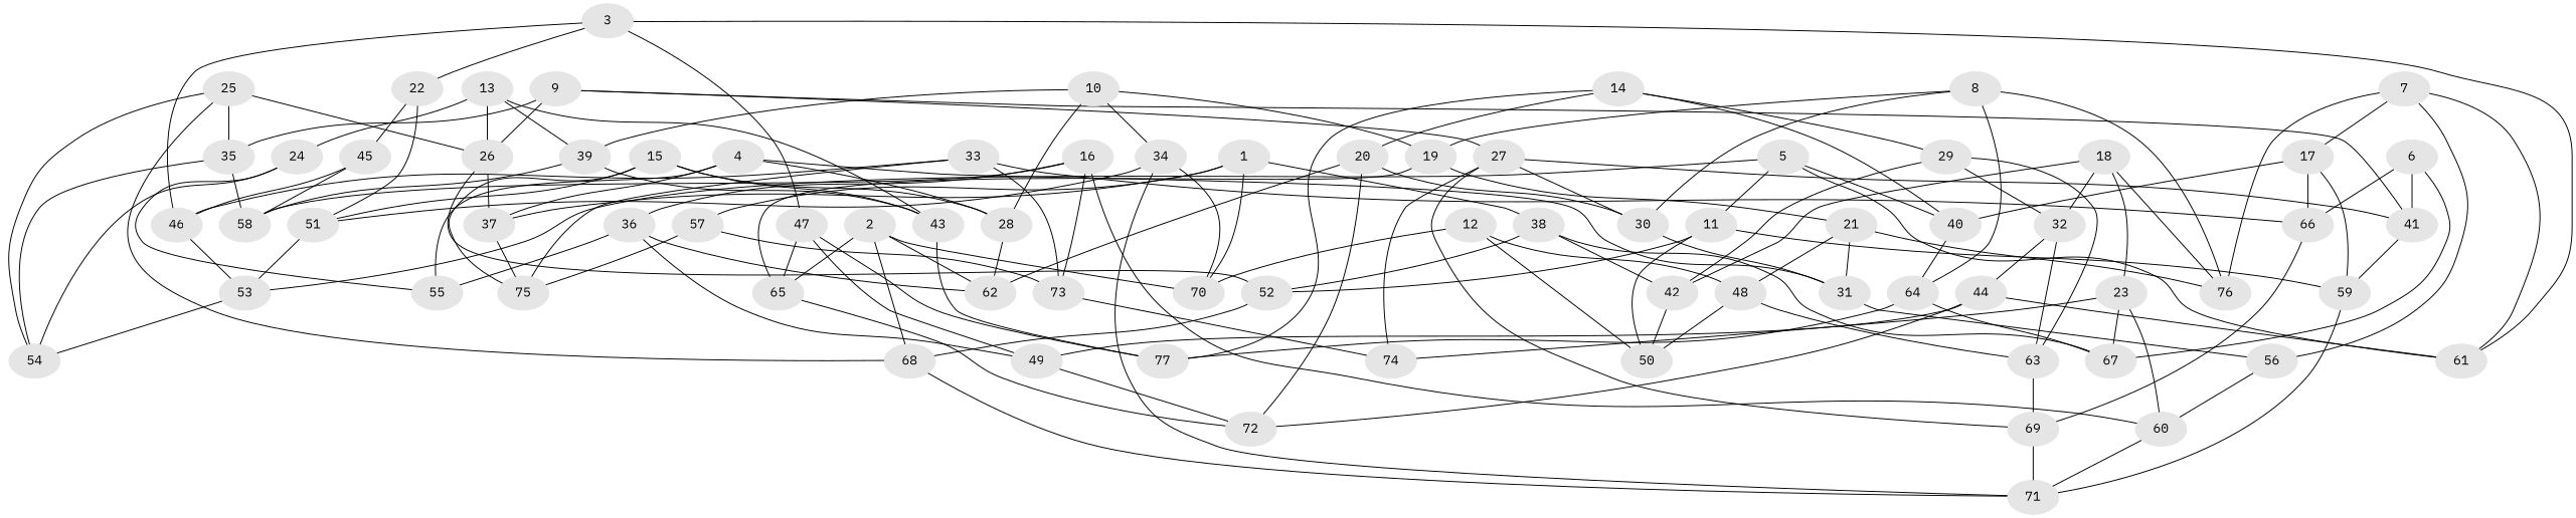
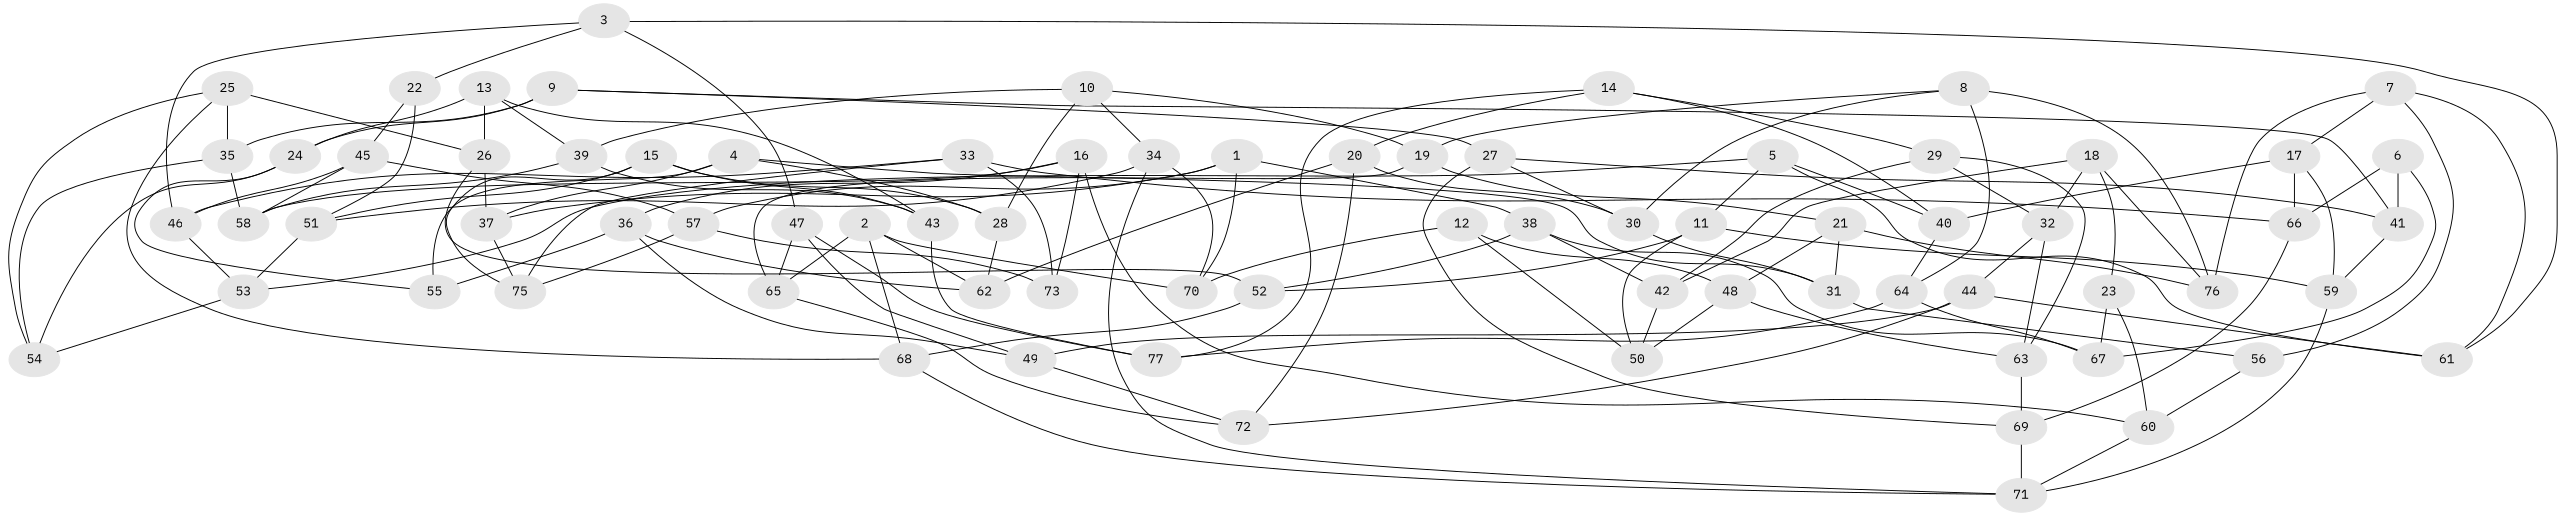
  graph {
    fontname="IBM Plex Mono"
    node [color=gray90 fontname="IBM Plex Mono" style=filled]
    edge [fontname="IBM Plex Mono"]
    1
    37
    38
    57
    70
    75
    67
    52
    42
    73
    2
    62
    65
    68
    72
    71
    3
    22
    46
    47
    61
    51
    45
    53
    77
    49
    4
    28
    31
    55
    56
    5
    11
    40
    50
    59
    64
    54
    6
    41
    66
    60
    69
    7
    17
    76
    8
    19
    30
    21
    9
    24
    27
    35
-   74
    58
    10
    34
    39
    43
    12
    48
    63
    13
    26
    14
    20
    29
    32
    15
    16
    36
    18
    23
    44
    25
    33
    1 -- 37
    1 -- 38
    1 -- 57
    1 -- 70
    37 -- 75
    38 -- 67
    38 -- 52
    38 -- 42
    57 -- 75
    57 -- 73
    52 -- 68
    42 -- 50
-   73 -- 74
    2 -- 70
    2 -- 62
    2 -- 65
    2 -- 68
    65 -- 72
    68 -- 71
    3 -- 22
    3 -- 46
    3 -- 47
    3 -- 61
    22 -- 51
    22 -- 45
    46 -- 53
    47 -- 65
    47 -- 77
    47 -- 49
    51 -- 53
+   45 -- 57
    45 -- 46
    45 -- 58
    53 -- 54
    49 -- 72
    4 -- 37
    4 -- 28
    4 -- 31
    4 -- 55
    28 -- 62
    31 -- 56
    56 -- 60
    5 -- 61
    5 -- 53
    5 -- 11
    5 -- 40
    11 -- 52
    11 -- 50
    11 -- 59
    40 -- 64
    59 -- 71
    64 -- 67
    64 -- 77
    6 -- 67
    6 -- 41
    6 -- 66
    41 -- 59
    66 -- 69
    60 -- 71
    69 -- 71
    7 -- 61
    7 -- 56
    7 -- 17
    7 -- 76
    17 -- 40
    17 -- 59
    17 -- 66
    8 -- 64
    8 -- 76
    8 -- 19
    8 -- 30
    19 -- 65
    19 -- 21
    30 -- 31
    21 -- 31
    21 -- 76
    21 -- 48
    9 -- 41
-   9 -- 26
+   9 -- 24
    9 -- 27
    9 -- 35
    24 -- 55
    24 -- 54
    27 -- 41
    27 -- 69
    27 -- 30
-   27 -- 74
    35 -- 54
    35 -- 58
    10 -- 28
    10 -- 19
    10 -- 34
    10 -- 39
    34 -- 70
    34 -- 71
    34 -- 51
    39 -- 58
    39 -- 43
    43 -- 77
    12 -- 70
    12 -- 50
    12 -- 48
    48 -- 50
    48 -- 63
    63 -- 69
    13 -- 24
    13 -- 39
    13 -- 43
    13 -- 26
    26 -- 37
    26 -- 52
    14 -- 77
    14 -- 40
    14 -- 20
    14 -- 29
    20 -- 62
    20 -- 72
    20 -- 30
    29 -- 42
    29 -- 63
    29 -- 32
    32 -- 63
    32 -- 44
    15 -- 75
    15 -- 51
    15 -- 28
    15 -- 43
    16 -- 73
    16 -- 60
    16 -- 58
    16 -- 36
    36 -- 62
    36 -- 49
    36 -- 55
    18 -- 42
    18 -- 76
    18 -- 32
    18 -- 23
    23 -- 67
    23 -- 60
-   23 -- 74
    44 -- 72
    44 -- 61
    44 -- 49
    25 -- 68
    25 -- 54
    25 -- 35
    25 -- 26
    33 -- 75
    33 -- 73
    33 -- 46
    33 -- 66
  }
